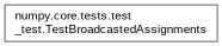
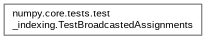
  digraph {
    rankdir=LR
    fontname="Liberation Sans"
-   n1 [color=grey40 fillcolor=white fontname="Liberation Sans" fontsize=10 height=0.2 label="numpy.core.tests.test\l_test.TestBroadcastedAssignments" shape=box style=filled width=0.4]
+   n1 [color=grey40 fillcolor=white fontname="Liberation Sans" fontsize=10 height=0.2 label="numpy.core.tests.test\l_indexing.TestBroadcastedAssignments" shape=box style=filled width=0.4]
  }
